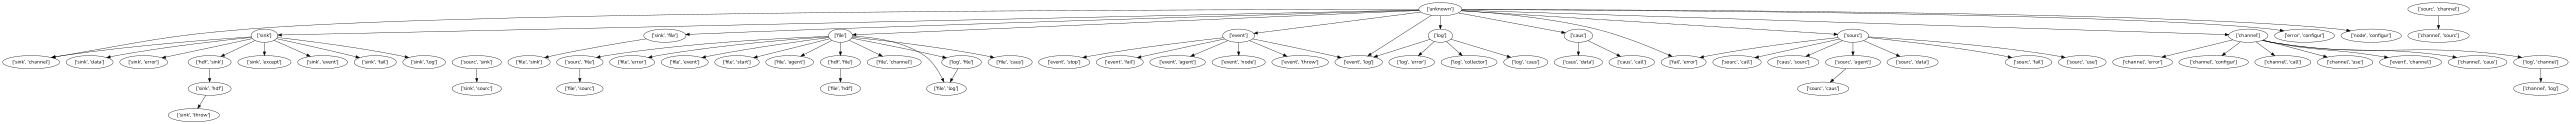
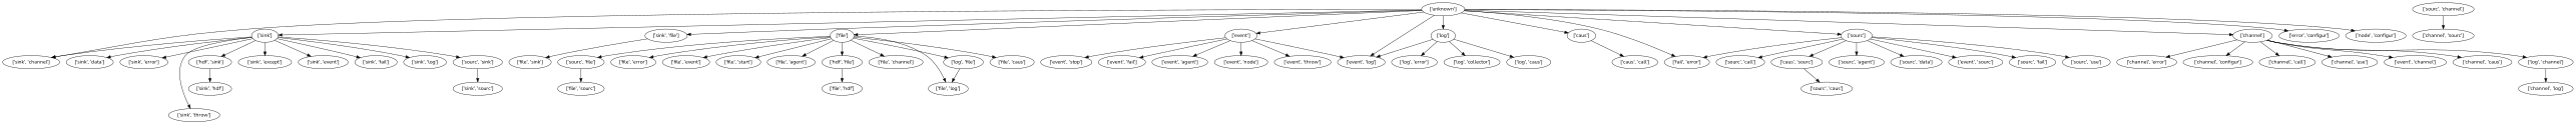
  strict digraph {
    fontname=Nunito
    node [fontname=Nunito]
    edge [fontname=Nunito]
    "['unknown']"
    "['sink', 'channel']"
    "['sink', 'file']"
    "['file']"
    "['event', 'log']"
    "['sink']"
    "['event']"
    "['log']"
    "['caus']"
    "['sourc']"
    "['channel']"
    "['fail', 'error']"
    "['error', 'configur']"
    "['node', 'configur']"
    "['file', 'sink']"
    "['file', 'channel']"
    "['file', 'log']"
    "['file', 'caus']"
    "['log', 'file']"
    "['sourc', 'file']"
    "['file', 'error']"
    "['file', 'event']"
    "['file', 'start']"
    "['file', 'agent']"
    "['hdf', 'file']"
    "['sink', 'event']"
    "['sink', 'fail']"
    "['sink', 'log']"
    "['sourc', 'sink']"
    "['sink', 'data']"
    "['sink', 'error']"
    "['sink', 'throw']"
    "['sink', 'except']"
    "['hdf', 'sink']"
    "['event', 'fail']"
    "['event', 'agent']"
    "['event', 'node']"
    "['event', 'throw']"
    "['event', 'stop']"
    "['log', 'caus']"
    "['log', 'error']"
    "['log', 'collector']"
-   "['caus', 'data']"
    "['caus', 'call']"
+   "['event', 'sourc']"
    "['sourc', 'fail']"
    "['sourc', 'use']"
    "['sourc', 'call']"
    "['caus', 'sourc']"
    "['sourc', 'agent']"
    "['sourc', 'data']"
    "['event', 'channel']"
    "['channel', 'caus']"
    "['log', 'channel']"
    "['channel', 'error']"
    "['channel', 'configur']"
    "['channel', 'call']"
    "['channel', 'use']"
    "['file', 'sourc']"
    "['file', 'hdf']"
    "['sink', 'sourc']"
    "['sink', 'hdf']"
    "['sourc', 'channel']"
    "['channel', 'sourc']"
    "['sourc', 'caus']"
    "['channel', 'log']"
    "['unknown']" -> "['sink', 'channel']"
    "['unknown']" -> "['sink', 'file']"
    "['unknown']" -> "['file']"
    "['unknown']" -> "['event', 'log']"
    "['unknown']" -> "['sink']"
    "['unknown']" -> "['event']"
    "['unknown']" -> "['log']"
    "['unknown']" -> "['caus']"
    "['unknown']" -> "['sourc']"
    "['unknown']" -> "['channel']"
    "['unknown']" -> "['fail', 'error']"
    "['unknown']" -> "['error', 'configur']"
    "['unknown']" -> "['node', 'configur']"
    "['sink', 'file']" -> "['file', 'sink']"
    "['file']" -> "['file', 'channel']"
    "['file']" -> "['file', 'log']"
    "['file']" -> "['file', 'caus']"
    "['file']" -> "['log', 'file']"
    "['file']" -> "['sourc', 'file']"
    "['file']" -> "['file', 'error']"
    "['file']" -> "['file', 'event']"
    "['file']" -> "['file', 'start']"
    "['file']" -> "['file', 'agent']"
    "['file']" -> "['hdf', 'file']"
    "['sink']" -> "['sink', 'channel']"
    "['sink']" -> "['sink', 'event']"
    "['sink']" -> "['sink', 'fail']"
    "['sink']" -> "['sink', 'log']"
+   "['sink']" -> "['sourc', 'sink']"
    "['sink']" -> "['sink', 'data']"
    "['sink']" -> "['sink', 'error']"
-   "['sink', 'hdf']" -> "['sink', 'throw']"
+   "['sink']" -> "['sink', 'throw']"
    "['sink']" -> "['sink', 'except']"
    "['sink']" -> "['hdf', 'sink']"
    "['event']" -> "['event', 'log']"
    "['event']" -> "['event', 'fail']"
    "['event']" -> "['event', 'agent']"
    "['event']" -> "['event', 'node']"
    "['event']" -> "['event', 'throw']"
    "['event']" -> "['event', 'stop']"
    "['log']" -> "['event', 'log']"
    "['log']" -> "['log', 'caus']"
    "['log']" -> "['log', 'error']"
    "['log']" -> "['log', 'collector']"
-   "['caus']" -> "['caus', 'data']"
    "['caus']" -> "['caus', 'call']"
    "['sourc']" -> "['fail', 'error']"
+   "['sourc']" -> "['event', 'sourc']"
    "['sourc']" -> "['sourc', 'fail']"
    "['sourc']" -> "['sourc', 'use']"
    "['sourc']" -> "['sourc', 'call']"
    "['sourc']" -> "['caus', 'sourc']"
    "['sourc']" -> "['sourc', 'agent']"
    "['sourc']" -> "['sourc', 'data']"
    "['channel']" -> "['event', 'channel']"
    "['channel']" -> "['channel', 'caus']"
    "['channel']" -> "['log', 'channel']"
    "['channel']" -> "['channel', 'error']"
    "['channel']" -> "['channel', 'configur']"
    "['channel']" -> "['channel', 'call']"
    "['channel']" -> "['channel', 'use']"
    "['log', 'file']" -> "['file', 'log']"
    "['sourc', 'file']" -> "['file', 'sourc']"
    "['hdf', 'file']" -> "['file', 'hdf']"
    "['sourc', 'sink']" -> "['sink', 'sourc']"
    "['hdf', 'sink']" -> "['sink', 'hdf']"
-   "['sourc', 'agent']" -> "['sourc', 'caus']"
+   "['caus', 'sourc']" -> "['sourc', 'caus']"
    "['log', 'channel']" -> "['channel', 'log']"
    "['sourc', 'channel']" -> "['channel', 'sourc']"
  }
